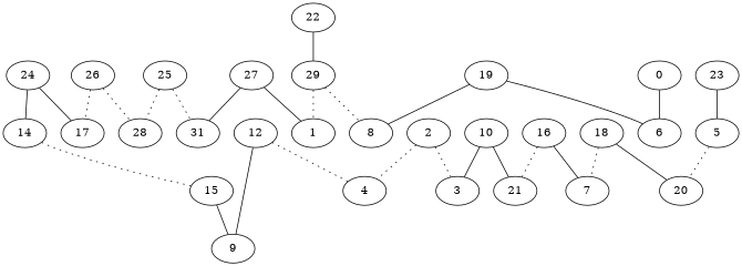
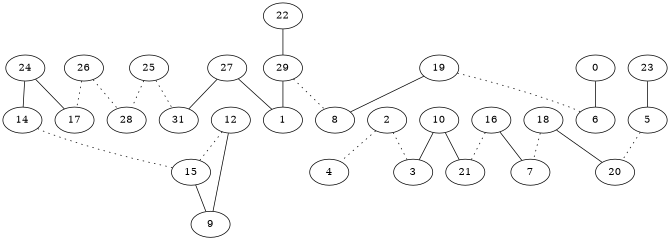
  graph {
    edge [style=solid]
    22
    29
    1
    8
    23
    5
    20
    24
    14
    17
    15
    9
    25
    28
    n15 [label=31]
    26
    27
    10
    21
    3
    12
    4
    16
    7
    18
    19
    6
    0
    2
    22 -- 29
-   29 -- 1 [style=dotted]
+   29 -- 1
    29 -- 8 [style=dotted]
    23 -- 5
    5 -- 20 [style=dotted]
    24 -- 14
    24 -- 17
    14 -- 15 [style=dotted]
    15 -- 9
    25 -- 28 [style=dotted]
    25 -- n15 [style=dotted]
    26 -- 17 [style=dotted]
    26 -- 28 [style=dotted]
    27 -- 1
    27 -- n15
    10 -- 21
    10 -- 3
    12 -- 9
-   12 -- 4 [style=dotted]
+   12 -- 15 [style=dotted]
    16 -- 21 [style=dotted]
    16 -- 7
    18 -- 20
    18 -- 7 [style=dotted]
    19 -- 8
-   19 -- 6
+   19 -- 6 [style=dotted]
    0 -- 6
    2 -- 3 [style=dotted]
    2 -- 4 [style=dotted]
  }
